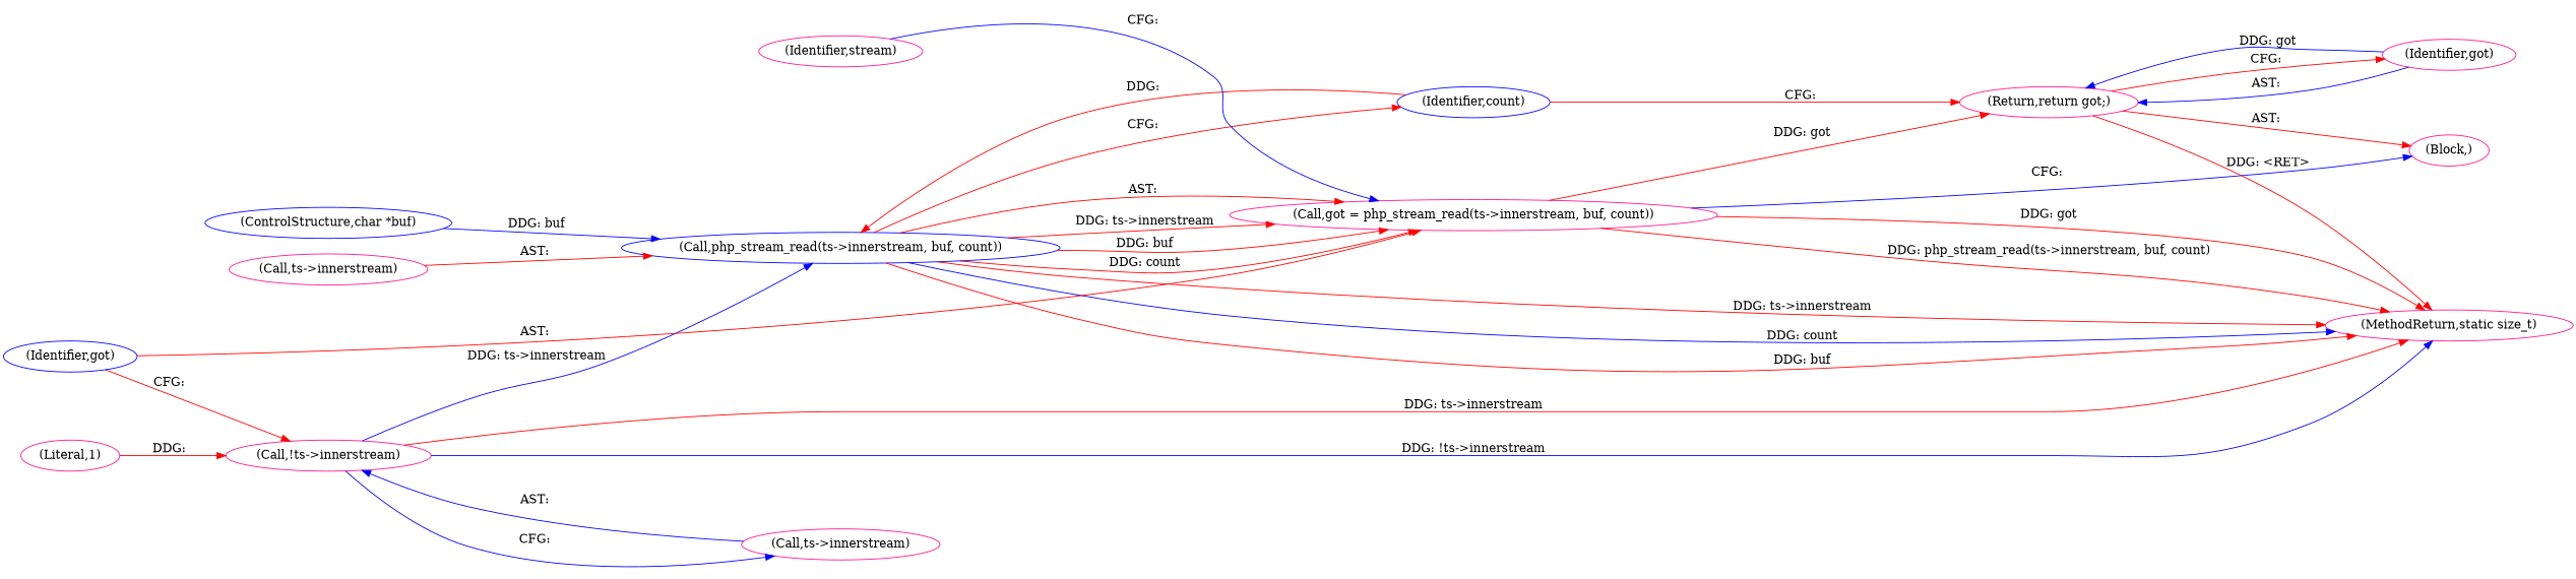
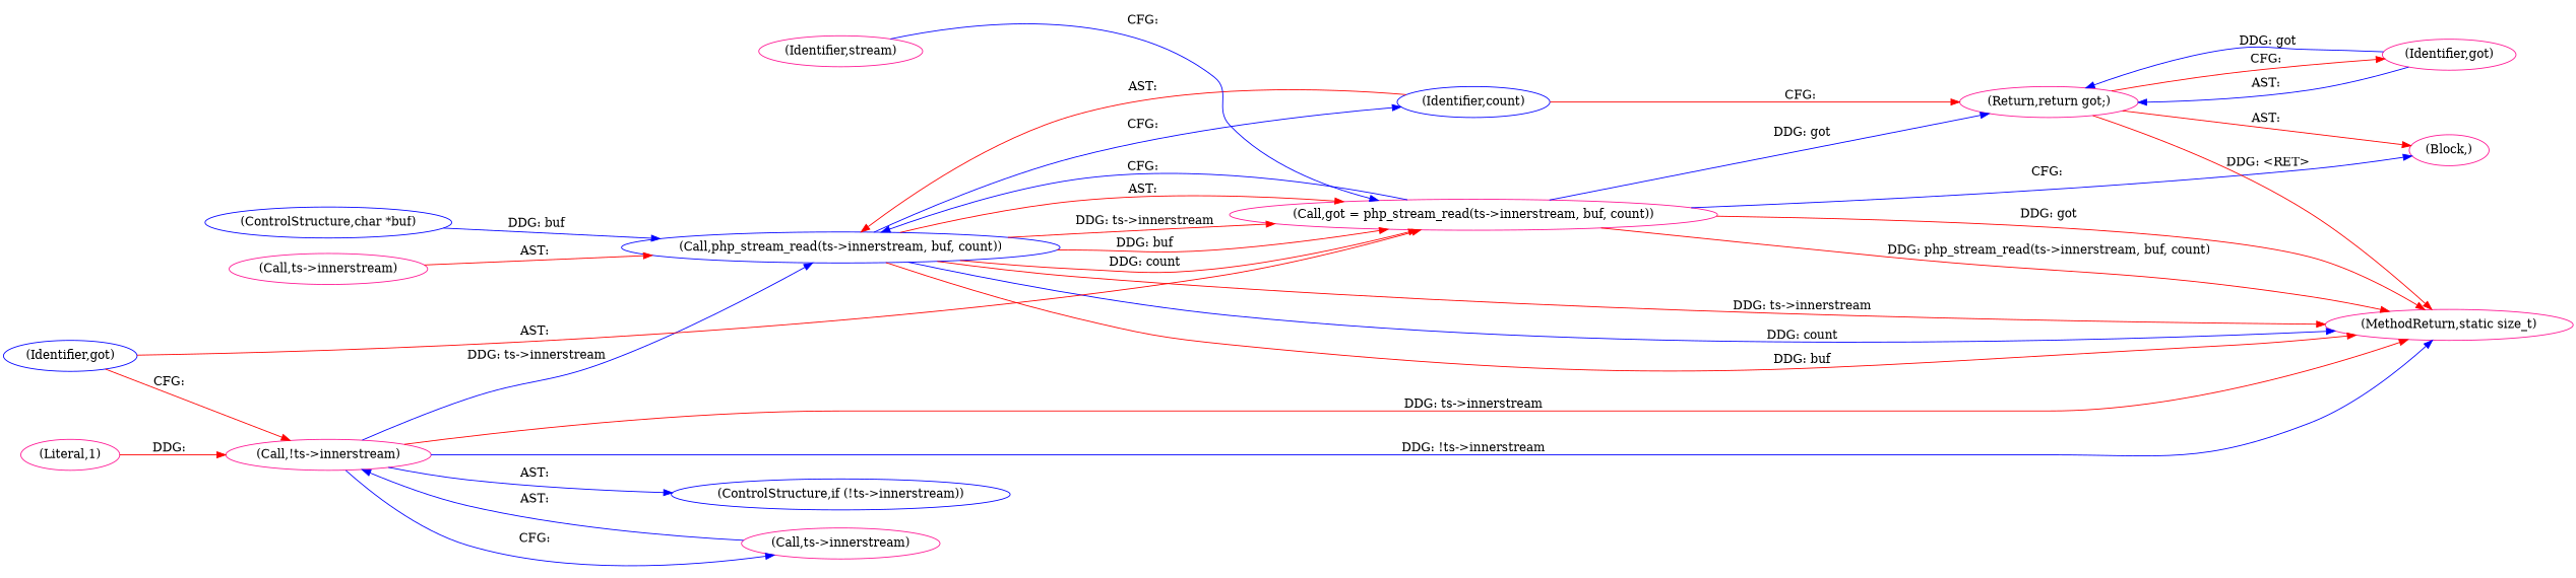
  digraph {
    rankdir=LR
    node [color=deeppink]
    edge [color=red]
    n1 [label="(Call,!ts->innerstream)"]
    n2 [color=blue label="(Call,php_stream_read(ts->innerstream, buf, count))"]
+   n3 [color=blue label="(ControlStructure,if (!ts->innerstream))"]
    n4 [label="(MethodReturn,static size_t)"]
    n5 [label="(Call,ts->innerstream)"]
    n6 [label="(Call,got = php_stream_read(ts->innerstream, buf, count))"]
    n7 [color=blue label="(Identifier,count)"]
    n8 [label="(Return,return got;)"]
    n9 [label="(Block,)"]
    n10 [label="(Identifier,got)"]
    n11 [color=blue label="(Identifier,got)"]
    n12 [color=blue label="(ControlStructure,char *buf)"]
    n13 [label="(Call,ts->innerstream)"]
    n14 [label="(Identifier,stream)"]
    n15 [label="(Literal,1)"]
    n1 -> n2 [color=blue label="DDG: ts->innerstream"]
+   n1 -> n3 [color=blue label="AST: "]
    n1 -> n4 [color=blue label="DDG: !ts->innerstream"]
    n1 -> n4 [label="DDG: ts->innerstream"]
    n1 -> n5 [color=blue label="CFG: "]
    n2 -> n4 [label="DDG: ts->innerstream"]
    n2 -> n4 [color=blue label="DDG: count"]
    n2 -> n4 [label="DDG: buf"]
    n2 -> n6 [label="AST: "]
    n2 -> n6 [label="DDG: ts->innerstream"]
    n2 -> n6 [label="DDG: buf"]
    n2 -> n6 [label="DDG: count"]
-   n2 -> n7 [label="CFG: "]
+   n2 -> n7 [color=blue label="CFG: "]
    n5 -> n1 [color=blue label="AST: "]
+   n6 -> n2 [color=blue label="CFG: "]
    n6 -> n4 [label="DDG: got"]
    n6 -> n4 [label="DDG: php_stream_read(ts->innerstream, buf, count)"]
-   n6 -> n8 [label="DDG: got"]
+   n6 -> n8 [color=blue label="DDG: got"]
    n6 -> n9 [color=blue label="CFG: "]
-   n7 -> n2 [label="DDG: "]
+   n7 -> n2 [label="AST: "]
    n7 -> n8 [label="CFG: "]
    n8 -> n4 [label="DDG: <RET>"]
    n8 -> n9 [label="AST: "]
    n8 -> n10 [label="CFG: "]
    n10 -> n8 [color=blue label="AST: "]
    n10 -> n8 [color=blue label="DDG: got"]
    n11 -> n1 [label="CFG: "]
    n11 -> n6 [label="AST: "]
    n12 -> n2 [color=blue label="DDG: buf"]
    n13 -> n2 [label="AST: "]
    n14 -> n6 [color=blue label="CFG: "]
    n15 -> n1 [label="DDG: "]
  }
